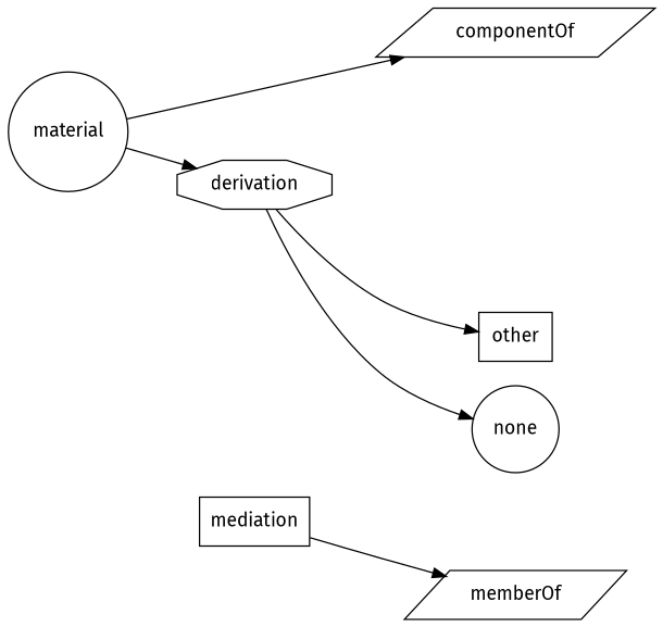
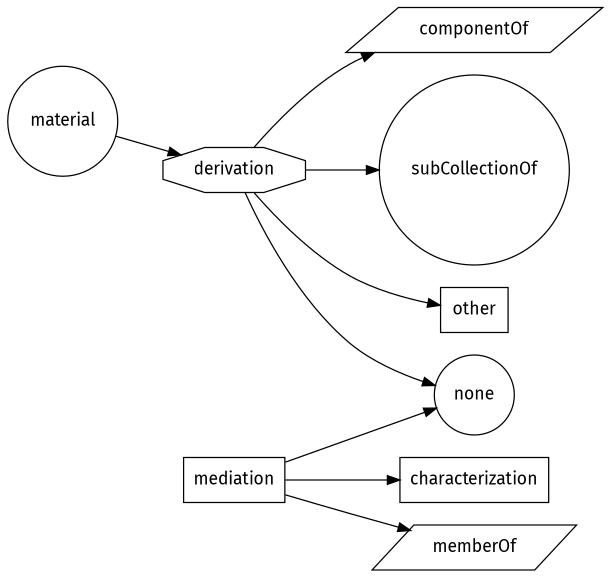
  strict digraph {
    fontname="Fira Sans"
    rankdir=LR
    node [fontname="Fira Sans" shape=circle]
    edge [fontname="Fira Sans"]
    derivation [shape=octagon]
    material
+   subCollectionOf
    componentOf [shape=parallelogram]
    other [shape=box]
    none
    mediation [shape=box]
+   characterization [shape=box]
    memberOf [shape=parallelogram]
-   material -> componentOf
+   derivation -> subCollectionOf
+   derivation -> componentOf
    derivation -> other
    derivation -> none
    material -> derivation
+   mediation -> none
+   mediation -> characterization
    mediation -> memberOf
  }
